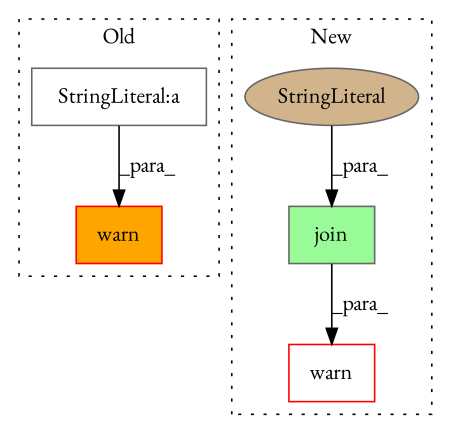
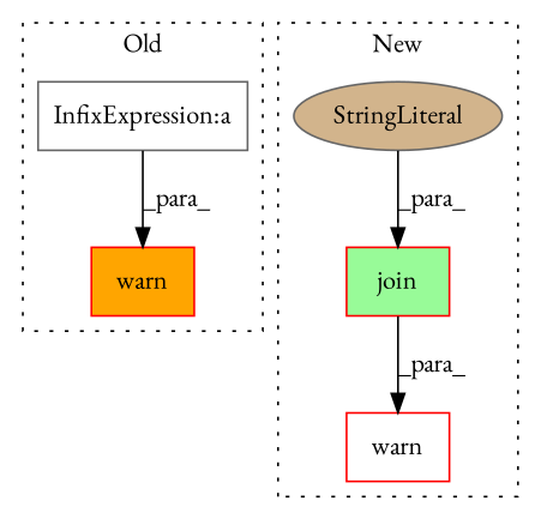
  digraph {
    fontname="EB Garamond"
    node [a=32 color=gray40 fillcolor=white fontname="EB Garamond" l="5,1" shape=box style=filled]
    edge [fontname="EB Garamond"]
    n1 [color=red fillcolor=orange label=warn s="924,1031"]
-   n2 [a=27 l=3 label="StringLiteral:a" s=895]
-   n3 [fillcolor=palegreen l="16,-3" label=join s="906,1039"]
+   n2 [a=27 l=3 label="InfixExpression:a" s=895]
+   n3 [color=red fillcolor=palegreen l="16,-3" label=join s="906,1039"]
    n4 [a=45 fillcolor=tan l=3 label=StringLiteral s=902 shape=ellipse]
    n5 [color=red label=warn s="856,1036"]
    subgraph cluster_1 {
      label=Old
      style=dotted
      n1
      n2
    }
    subgraph cluster_2 {
      label=New
      style=dotted
      n3
      n4
      n5
    }
    n2 -> n1 [label=_para_]
    n3 -> n5 [label=_para_]
    n4 -> n3 [label=_para_]
  }
